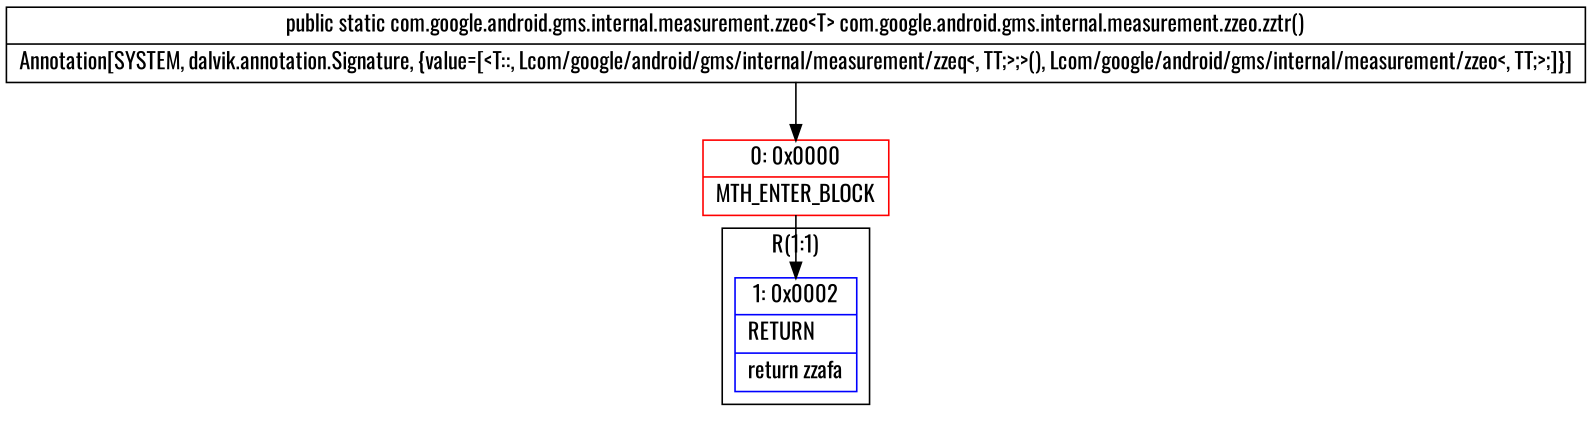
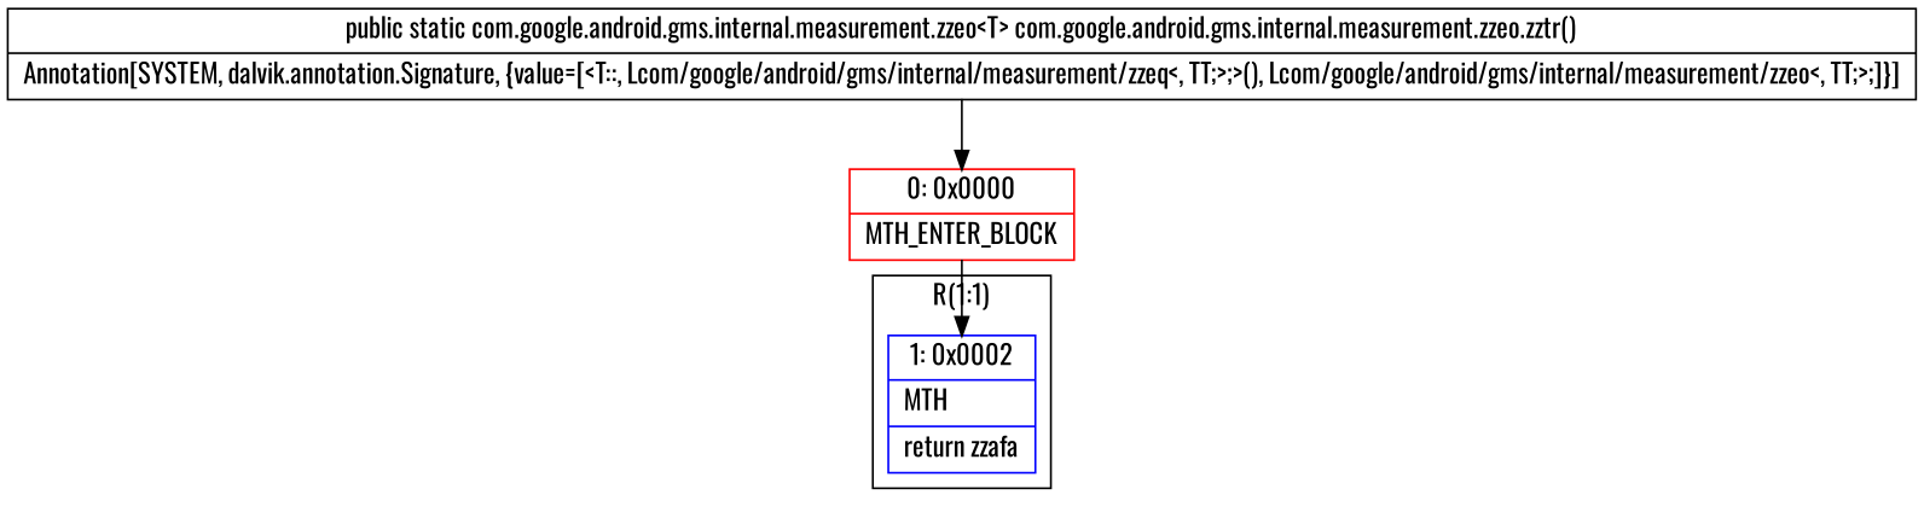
  digraph {
    fontname=Oswald
    node [shape=record fontname=Oswald]
    edge [fontname=Oswald]
-   n1 [color=blue label="{1\:\ 0x0002|RETURN\l|return zzafa\l}"]
+   n1 [color=blue label="{1\:\ 0x0002|MTH\l|return zzafa\l}"]
    n2 [color=red label="{0\:\ 0x0000|MTH_ENTER_BLOCK\l}"]
    n3 [label="{public static com.google.android.gms.internal.measurement.zzeo\<T\> com.google.android.gms.internal.measurement.zzeo.zztr()  | Annotation[SYSTEM, dalvik.annotation.Signature, \{value=[\<T::, Lcom\/google\/android\/gms\/internal\/measurement\/zzeq\<, TT;\>;\>(), Lcom\/google\/android\/gms\/internal\/measurement\/zzeo\<, TT;\>;]\}]\l}"]
    subgraph cluster_1 {
      label="R(1:1)"
      n1
    }
    n2 -> n1
    n3 -> n2
  }
